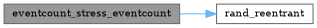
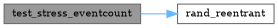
  digraph {
    rankdir=LR
    fontname="DejaVu Serif"
    node [fontname="DejaVu Serif" fontsize=10 shape=box style=filled]
-   n1 [color=gray40 fillcolor=grey60 fontcolor=black height=0.2 label=eventcount_stress_eventcount width=0.4]
+   n1 [color=gray40 fillcolor=grey60 fontcolor=black height=0.2 label=test_stress_eventcount width=0.4]
    n2 [color=grey40 fillcolor=white height=0.2 label=rand_reentrant width=0.4]
    n1 -> n2 [color=steelblue1 fontname="DejaVu Serif" fontsize=10 labelfontname=Helvetica labelfontsize=10 style=solid]
  }
